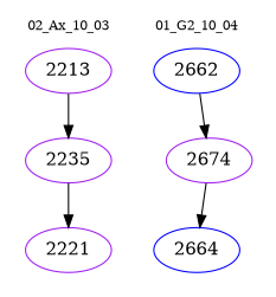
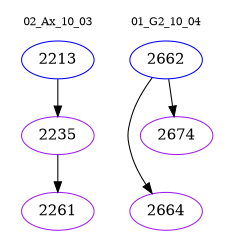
  digraph {
    node [color=purple]
    edge [color=black]
-   n1 [label=2213]
-   n2 [label=2221]
+   n1 [color=blue label=2213]
+   n2 [label=2261]
    n3 [label=2235]
    n4 [color=blue label=2662]
-   n5 [color=blue label=2664]
+   n5 [label=2664]
    n6 [label=2674]
    subgraph cluster_1 {
      color=white
      fontsize=10
      label="02_Ax_10_03"
      n1
      n2
      n3
    }
    subgraph cluster_2 {
      color=white
      fontsize=10
      label="01_G2_10_04"
      n4
      n5
      n6
    }
    n1 -> n3
    n3 -> n2
-   n6 -> n5
+   n4 -> n5
    n4 -> n6
  }
